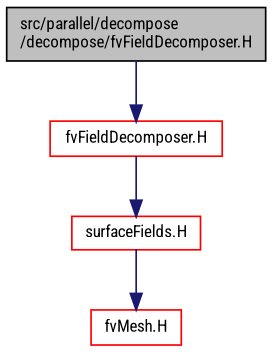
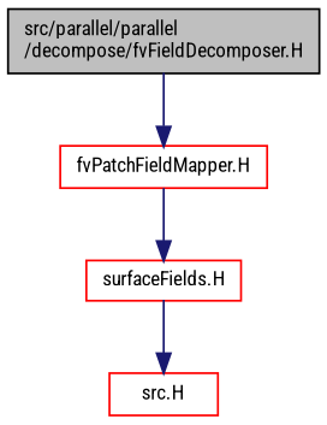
  digraph {
    fontname="Roboto Condensed"
    node [color=red fontname="Roboto Condensed" fontsize=10 shape=record]
    edge [color=midnightblue fontname="Roboto Condensed" fontsize=10 labelfontname=Helvetica labelfontsize=10 style=solid]
-   n1 [color=black fillcolor=grey75 fontcolor=black height=0.2 label="src/parallel/decompose\l/decompose/fvFieldDecomposer.H" style=filled width=0.4]
-   n2 [height=0.2 label="fvFieldDecomposer.H" width=0.4]
-   n3 [height=0.2 label="fvMesh.H" width=0.4]
+   n1 [color=black fillcolor=grey75 fontcolor=black height=0.2 label="src/parallel/parallel\l/decompose/fvFieldDecomposer.H" style=filled width=0.4]
+   n2 [height=0.2 label="fvPatchFieldMapper.H" width=0.4]
+   n3 [height=0.2 label="src.H" width=0.4]
    n4 [height=0.2 label="surfaceFields.H" width=0.4]
    n1 -> n2
    n2 -> n4
    n4 -> n3
  }
